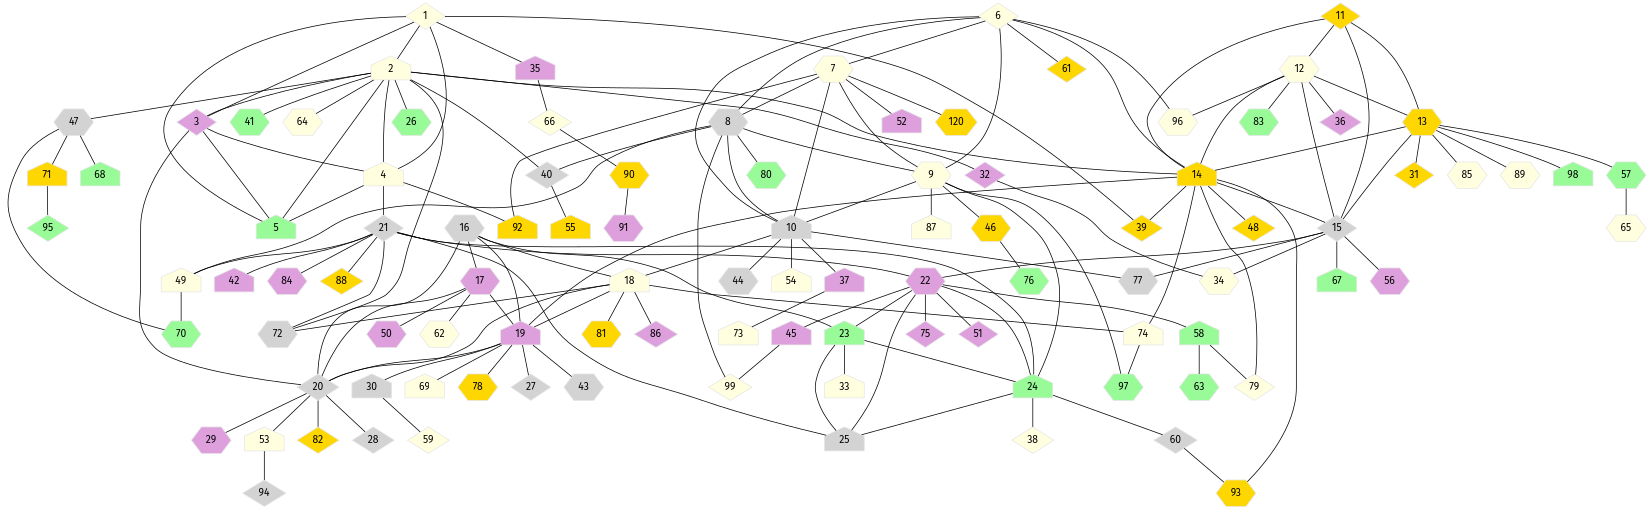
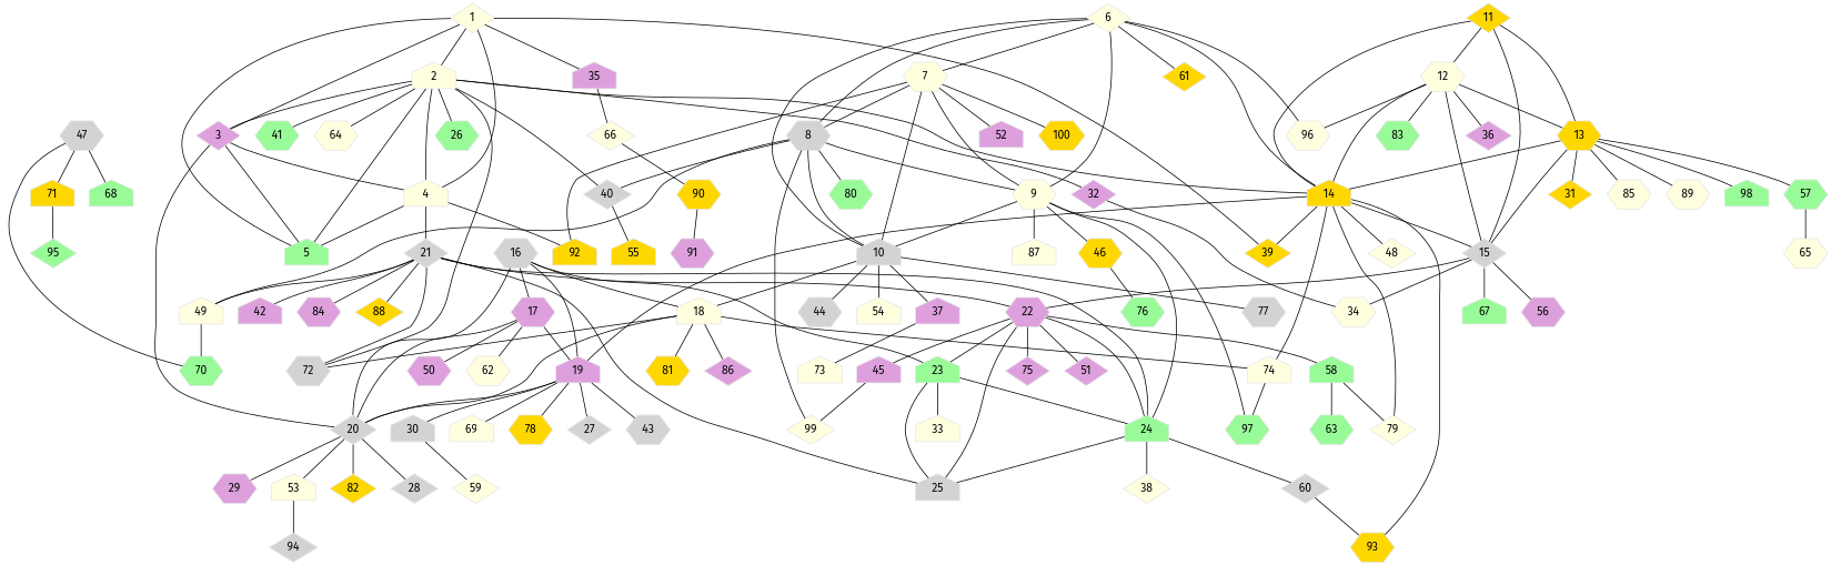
  graph {
    fontname="Fira Sans"
    node [color=gray90 fillcolor=lightyellow fontname="Fira Sans" shape=hexagon style=filled]
    edge [fontname="Fira Sans"]
    1 [shape=diamond]
    2 [shape=house]
    3 [fillcolor=plum shape=diamond]
    4 [shape=house]
    5 [fillcolor=palegreen shape=house]
    35 [fillcolor=plum shape=house]
    39 [fillcolor=gold shape=diamond]
    14 [fillcolor=gold shape=house]
    26 [fillcolor=palegreen]
    32 [fillcolor=plum shape=diamond]
    41 [fillcolor=palegreen]
    47 [fillcolor=lightgrey]
    64
    72 [fillcolor=lightgrey]
    40 [fillcolor=lightgrey shape=diamond]
    20 [fillcolor=lightgrey shape=diamond]
    21 [fillcolor=lightgrey shape=diamond]
    92 [fillcolor=gold shape=house]
    66 [shape=diamond]
    8 [fillcolor=lightgrey]
    9
    10 [fillcolor=lightgrey shape=house]
    49 [shape=house]
    80 [fillcolor=palegreen]
    99 [shape=diamond]
    15 [fillcolor=lightgrey shape=diamond]
    19 [fillcolor=plum shape=house]
-   48 [fillcolor=gold shape=diamond]
+   48 [shape=diamond]
    74 [shape=house]
    79 [shape=diamond]
    93 [fillcolor=gold]
    34
    68 [fillcolor=palegreen shape=house]
    70 [fillcolor=palegreen]
    71 [fillcolor=gold shape=house]
    28 [fillcolor=lightgrey shape=diamond]
    29 [fillcolor=plum]
    53 [shape=house]
    82 [fillcolor=gold shape=diamond]
    24 [fillcolor=palegreen shape=house]
    22 [fillcolor=plum]
    25 [fillcolor=lightgrey shape=house]
    42 [fillcolor=plum shape=house]
    84 [fillcolor=plum]
    88 [fillcolor=gold shape=diamond]
    6 [shape=diamond]
    7
    61 [fillcolor=gold shape=diamond]
    96
    52 [fillcolor=plum shape=house]
-   100 [fillcolor=gold label=120]
+   100 [fillcolor=gold]
    46 [fillcolor=gold]
    87 [shape=house]
    97 [fillcolor=palegreen]
    18 [shape=house]
    37 [fillcolor=plum shape=house]
    44 [fillcolor=lightgrey]
    54 [shape=house]
    77 [fillcolor=lightgrey]
    55 [fillcolor=gold shape=house]
    38 [shape=diamond]
    60 [fillcolor=lightgrey shape=diamond]
    76 [fillcolor=palegreen]
    81 [fillcolor=gold]
    86 [fillcolor=plum shape=diamond]
    73 [shape=house]
    11 [fillcolor=gold shape=diamond]
    12
    13 [fillcolor=gold]
    36 [fillcolor=plum shape=diamond]
    83 [fillcolor=palegreen]
    31 [fillcolor=gold shape=diamond]
    57 [fillcolor=palegreen]
    85
    89
    98 [fillcolor=palegreen shape=house]
    56 [fillcolor=plum]
    67 [fillcolor=palegreen shape=house]
    65
    27 [fillcolor=lightgrey shape=diamond]
    30 [fillcolor=lightgrey shape=house]
    43 [fillcolor=lightgrey]
    69 [shape=house]
    78 [fillcolor=gold]
    23 [fillcolor=palegreen shape=house]
    45 [fillcolor=plum shape=house]
    51 [fillcolor=plum shape=diamond]
    58 [fillcolor=palegreen shape=house]
    75 [fillcolor=plum shape=diamond]
    16 [fillcolor=lightgrey]
    17 [fillcolor=plum]
    50 [fillcolor=plum]
    62
    33 [shape=house]
    59 [shape=diamond]
    94 [fillcolor=lightgrey shape=diamond]
    63 [fillcolor=palegreen]
    90 [fillcolor=gold]
    95 [fillcolor=palegreen shape=diamond]
    91 [fillcolor=plum]
    1 -- 2
    1 -- 3
    1 -- 4
    1 -- 5
    1 -- 35
    1 -- 39
    2 -- 3
    2 -- 4
    2 -- 5
    2 -- 14
    2 -- 26
    2 -- 32
    2 -- 41
-   2 -- 47
    2 -- 64
    2 -- 72
    2 -- 40
    3 -- 4
    3 -- 5
    3 -- 20
    4 -- 5
    4 -- 21
    4 -- 92
    35 -- 66
    14 -- 39
    14 -- 15
    14 -- 19
    14 -- 48
    14 -- 74
    14 -- 79
    14 -- 93
    32 -- 34
    47 -- 68
    47 -- 70
    47 -- 71
    40 -- 55
    20 -- 28
    20 -- 29
    20 -- 53
    20 -- 82
    21 -- 72
    21 -- 49
    21 -- 24
    21 -- 22
    21 -- 25
    21 -- 42
    21 -- 84
    21 -- 88
    66 -- 90
    8 -- 40
    8 -- 9
    8 -- 10
    8 -- 49
    8 -- 80
    8 -- 99
    9 -- 10
    9 -- 24
    9 -- 46
    9 -- 87
    9 -- 97
    10 -- 18
    10 -- 37
    10 -- 44
    10 -- 54
    10 -- 77
    49 -- 70
    15 -- 34
    15 -- 22
-   15 -- 77
    15 -- 56
    15 -- 67
    19 -- 20
    19 -- 27
    19 -- 30
    19 -- 43
    19 -- 69
    19 -- 78
    74 -- 97
    71 -- 95
    53 -- 94
    24 -- 25
    24 -- 38
    24 -- 60
    22 -- 24
    22 -- 25
    22 -- 23
    22 -- 45
    22 -- 51
    22 -- 58
    22 -- 75
    6 -- 14
    6 -- 8
    6 -- 9
    6 -- 10
    6 -- 7
    6 -- 61
    6 -- 96
    7 -- 92
    7 -- 8
    7 -- 9
    7 -- 10
    7 -- 52
    7 -- 100
    46 -- 76
    18 -- 72
    18 -- 20
-   18 -- 19
    18 -- 74
    18 -- 81
    18 -- 86
    37 -- 73
    60 -- 93
    11 -- 14
    11 -- 15
    11 -- 12
    11 -- 13
    12 -- 14
    12 -- 15
    12 -- 96
    12 -- 13
    12 -- 36
    12 -- 83
    13 -- 14
    13 -- 15
    13 -- 31
    13 -- 57
    13 -- 85
    13 -- 89
    13 -- 98
    57 -- 65
    30 -- 59
    23 -- 24
    23 -- 25
    23 -- 33
    45 -- 99
    58 -- 79
    58 -- 63
    16 -- 20
    16 -- 19
    16 -- 18
    16 -- 23
    16 -- 17
    17 -- 20
    17 -- 19
    17 -- 50
    17 -- 62
    90 -- 91
  }
